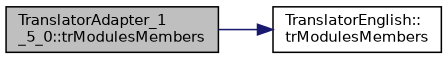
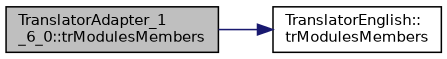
  digraph {
    rankdir=LR
    node [color=black fontname=Helvetica fontsize=10 shape=record style=filled]
-   n1 [fillcolor=grey75 fontcolor=black height=0.2 label="TranslatorAdapter_1\l_5_0::trModulesMembers" width=0.4]
+   n1 [fillcolor=grey75 fontcolor=black height=0.2 label="TranslatorAdapter_1\l_6_0::trModulesMembers" width=0.4]
    n2 [fillcolor=white height=0.2 label="TranslatorEnglish::\ltrModulesMembers" width=0.4]
    n1 -> n2 [color=midnightblue fontname=Helvetica fontsize=10 labelfontname=Helvetica labelfontsize=10 style=solid]
  }
